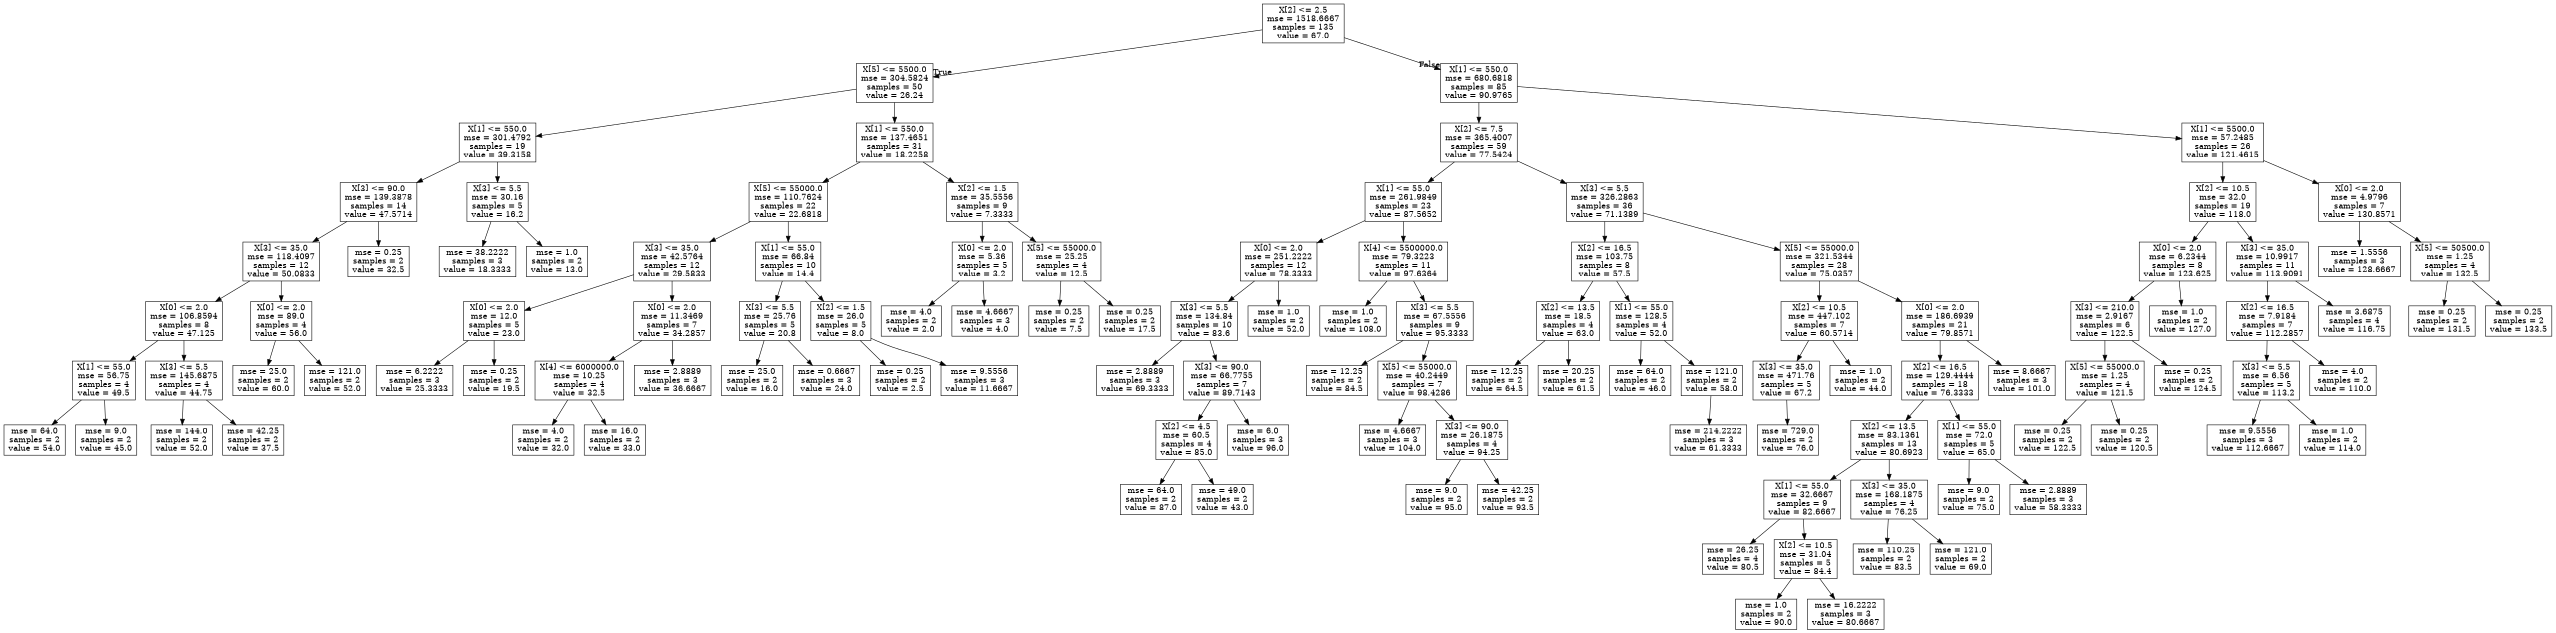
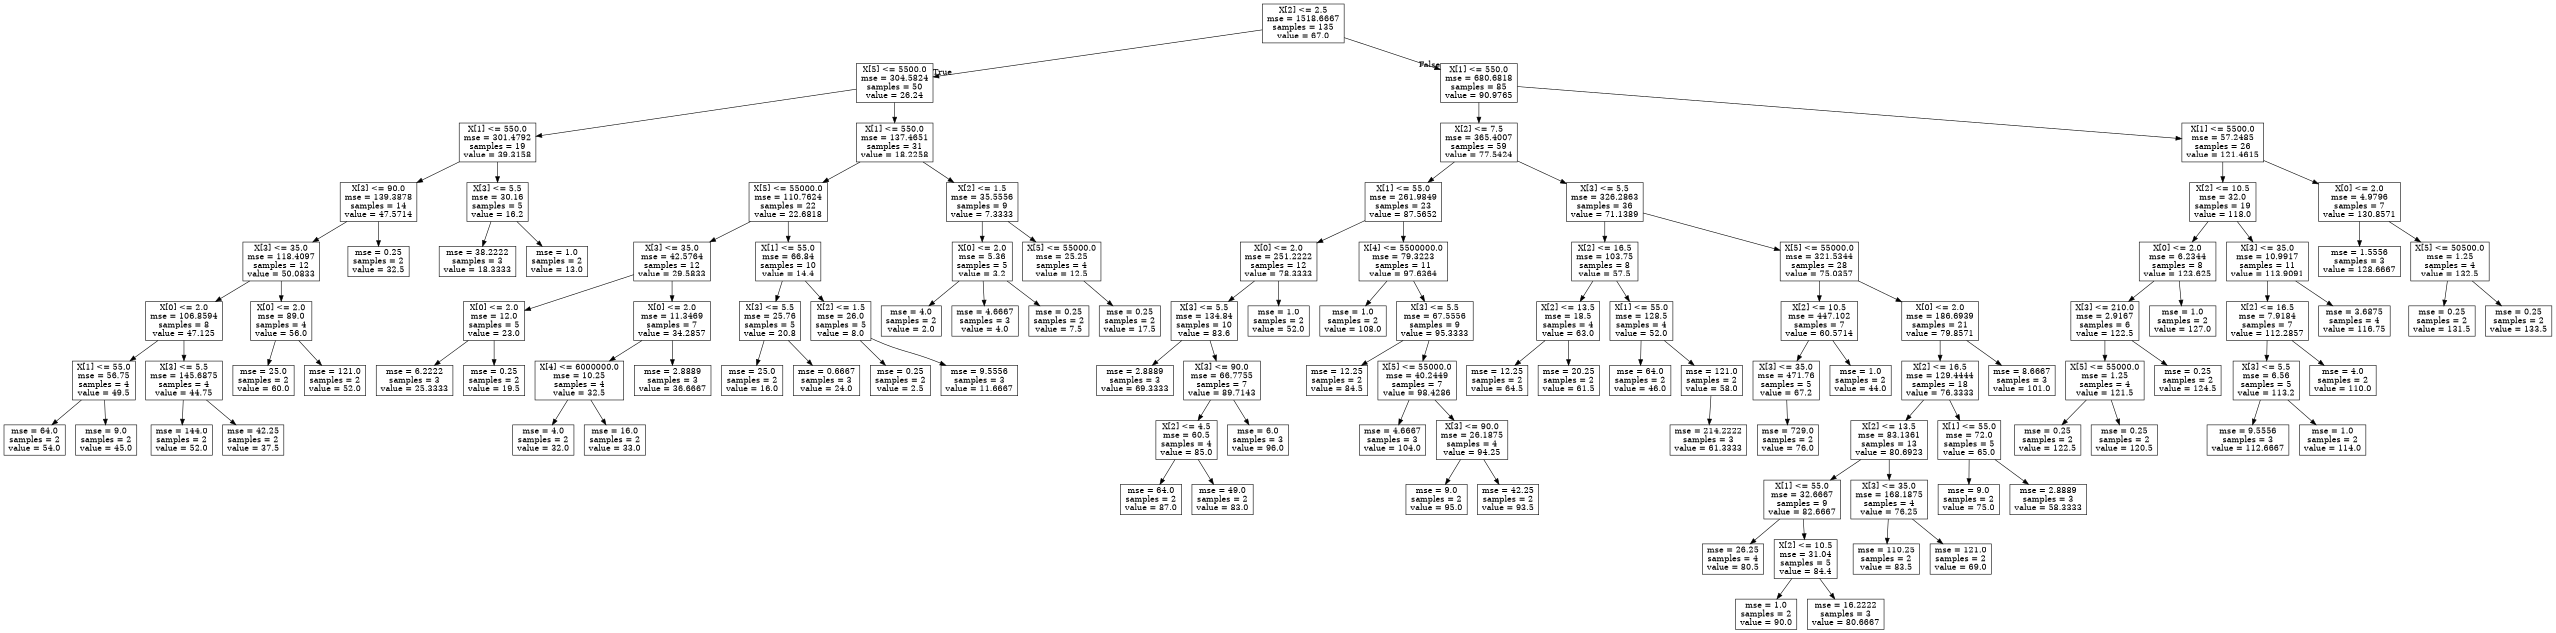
  digraph {
    node [shape=box]
    n1 [label="X[2] <= 2.5\nmse = 1518.6667\nsamples = 135\nvalue = 67.0"]
    n2 [label="X[5] <= 5500.0\nmse = 304.5824\nsamples = 50\nvalue = 26.24"]
    n3 [label="X[1] <= 550.0\nmse = 680.6818\nsamples = 85\nvalue = 90.9765"]
    n4 [label="X[1] <= 550.0\nmse = 301.4792\nsamples = 19\nvalue = 39.3158"]
    n5 [label="X[1] <= 550.0\nmse = 137.4651\nsamples = 31\nvalue = 18.2258"]
    n6 [label="X[2] <= 7.5\nmse = 365.4007\nsamples = 59\nvalue = 77.5424"]
    n7 [label="X[1] <= 5500.0\nmse = 57.2485\nsamples = 26\nvalue = 121.4615"]
    n8 [label="X[3] <= 90.0\nmse = 139.3878\nsamples = 14\nvalue = 47.5714"]
    n9 [label="X[3] <= 5.5\nmse = 30.16\nsamples = 5\nvalue = 16.2"]
    n10 [label="X[5] <= 55000.0\nmse = 110.7624\nsamples = 22\nvalue = 22.6818"]
    n11 [label="X[2] <= 1.5\nmse = 35.5556\nsamples = 9\nvalue = 7.3333"]
    n12 [label="X[3] <= 35.0\nmse = 118.4097\nsamples = 12\nvalue = 50.0833"]
    n13 [label="mse = 0.25\nsamples = 2\nvalue = 32.5"]
    n14 [label="mse = 38.2222\nsamples = 3\nvalue = 18.3333"]
    n15 [label="mse = 1.0\nsamples = 2\nvalue = 13.0"]
    n16 [label="X[0] <= 2.0\nmse = 106.8594\nsamples = 8\nvalue = 47.125"]
    n17 [label="X[0] <= 2.0\nmse = 89.0\nsamples = 4\nvalue = 56.0"]
    n18 [label="X[1] <= 55.0\nmse = 56.75\nsamples = 4\nvalue = 49.5"]
    n19 [label="X[3] <= 5.5\nmse = 145.6875\nsamples = 4\nvalue = 44.75"]
    n20 [label="mse = 25.0\nsamples = 2\nvalue = 60.0"]
    n21 [label="mse = 121.0\nsamples = 2\nvalue = 52.0"]
    n22 [label="mse = 64.0\nsamples = 2\nvalue = 54.0"]
    n23 [label="mse = 9.0\nsamples = 2\nvalue = 45.0"]
    n24 [label="mse = 144.0\nsamples = 2\nvalue = 52.0"]
    n25 [label="mse = 42.25\nsamples = 2\nvalue = 37.5"]
    n26 [label="X[3] <= 35.0\nmse = 42.5764\nsamples = 12\nvalue = 29.5833"]
    n27 [label="X[1] <= 55.0\nmse = 66.84\nsamples = 10\nvalue = 14.4"]
    n28 [label="X[0] <= 2.0\nmse = 5.36\nsamples = 5\nvalue = 3.2"]
    n29 [label="X[5] <= 55000.0\nmse = 25.25\nsamples = 4\nvalue = 12.5"]
    n30 [label="X[0] <= 2.0\nmse = 12.0\nsamples = 5\nvalue = 23.0"]
    n31 [label="X[0] <= 2.0\nmse = 11.3469\nsamples = 7\nvalue = 34.2857"]
    n32 [label="X[3] <= 5.5\nmse = 25.76\nsamples = 5\nvalue = 20.8"]
    n33 [label="X[2] <= 1.5\nmse = 26.0\nsamples = 5\nvalue = 8.0"]
    n34 [label="mse = 6.2222\nsamples = 3\nvalue = 25.3333"]
    n35 [label="mse = 0.25\nsamples = 2\nvalue = 19.5"]
    n36 [label="X[4] <= 6000000.0\nmse = 10.25\nsamples = 4\nvalue = 32.5"]
    n37 [label="mse = 2.8889\nsamples = 3\nvalue = 36.6667"]
    n38 [label="mse = 4.0\nsamples = 2\nvalue = 32.0"]
    n39 [label="mse = 16.0\nsamples = 2\nvalue = 33.0"]
    n40 [label="mse = 25.0\nsamples = 2\nvalue = 16.0"]
    n41 [label="mse = 0.6667\nsamples = 3\nvalue = 24.0"]
    n42 [label="mse = 0.25\nsamples = 2\nvalue = 2.5"]
    n43 [label="mse = 9.5556\nsamples = 3\nvalue = 11.6667"]
    n44 [label="mse = 4.0\nsamples = 2\nvalue = 2.0"]
    n45 [label="mse = 4.6667\nsamples = 3\nvalue = 4.0"]
    n46 [label="mse = 0.25\nsamples = 2\nvalue = 17.5"]
    n47 [label="mse = 0.25\nsamples = 2\nvalue = 7.5"]
    n48 [label="X[1] <= 55.0\nmse = 261.9849\nsamples = 23\nvalue = 87.5652"]
    n49 [label="X[3] <= 5.5\nmse = 326.2863\nsamples = 36\nvalue = 71.1389"]
    n50 [label="X[2] <= 10.5\nmse = 32.0\nsamples = 19\nvalue = 118.0"]
    n51 [label="X[0] <= 2.0\nmse = 4.9796\nsamples = 7\nvalue = 130.8571"]
    n52 [label="X[0] <= 2.0\nmse = 251.2222\nsamples = 12\nvalue = 78.3333"]
    n53 [label="X[4] <= 5500000.0\nmse = 79.3223\nsamples = 11\nvalue = 97.6364"]
    n54 [label="X[2] <= 16.5\nmse = 103.75\nsamples = 8\nvalue = 57.5"]
    n55 [label="X[5] <= 55000.0\nmse = 321.5344\nsamples = 28\nvalue = 75.0357"]
    n56 [label="X[3] <= 5.5\nmse = 134.84\nsamples = 10\nvalue = 83.6"]
    n57 [label="mse = 1.0\nsamples = 2\nvalue = 52.0"]
    n58 [label="mse = 1.0\nsamples = 2\nvalue = 108.0"]
    n59 [label="X[3] <= 5.5\nmse = 67.5556\nsamples = 9\nvalue = 95.3333"]
    n60 [label="mse = 2.8889\nsamples = 3\nvalue = 69.3333"]
    n61 [label="X[3] <= 90.0\nmse = 66.7755\nsamples = 7\nvalue = 89.7143"]
    n62 [label="X[2] <= 4.5\nmse = 60.5\nsamples = 4\nvalue = 85.0"]
    n63 [label="mse = 6.0\nsamples = 3\nvalue = 96.0"]
    n64 [label="mse = 64.0\nsamples = 2\nvalue = 87.0"]
-   n65 [label="mse = 49.0\nsamples = 2\nvalue = 43.0"]
+   n65 [label="mse = 49.0\nsamples = 2\nvalue = 83.0"]
    n66 [label="mse = 12.25\nsamples = 2\nvalue = 84.5"]
    n67 [label="X[5] <= 55000.0\nmse = 40.2449\nsamples = 7\nvalue = 98.4286"]
    n68 [label="mse = 4.6667\nsamples = 3\nvalue = 104.0"]
    n69 [label="X[3] <= 90.0\nmse = 26.1875\nsamples = 4\nvalue = 94.25"]
    n70 [label="mse = 9.0\nsamples = 2\nvalue = 95.0"]
    n71 [label="mse = 42.25\nsamples = 2\nvalue = 93.5"]
    n72 [label="X[2] <= 13.5\nmse = 18.5\nsamples = 4\nvalue = 63.0"]
    n73 [label="X[1] <= 55.0\nmse = 128.5\nsamples = 4\nvalue = 52.0"]
    n74 [label="X[2] <= 10.5\nmse = 447.102\nsamples = 7\nvalue = 60.5714"]
    n75 [label="X[0] <= 2.0\nmse = 186.6939\nsamples = 21\nvalue = 79.8571"]
    n76 [label="mse = 12.25\nsamples = 2\nvalue = 64.5"]
    n77 [label="mse = 20.25\nsamples = 2\nvalue = 61.5"]
    n78 [label="mse = 64.0\nsamples = 2\nvalue = 46.0"]
    n79 [label="mse = 121.0\nsamples = 2\nvalue = 58.0"]
    n80 [label="mse = 214.2222\nsamples = 3\nvalue = 61.3333"]
    n81 [label="X[3] <= 35.0\nmse = 471.76\nsamples = 5\nvalue = 67.2"]
    n82 [label="mse = 1.0\nsamples = 2\nvalue = 44.0"]
    n83 [label="X[2] <= 16.5\nmse = 129.4444\nsamples = 18\nvalue = 76.3333"]
    n84 [label="mse = 8.6667\nsamples = 3\nvalue = 101.0"]
    n85 [label="mse = 729.0\nsamples = 2\nvalue = 76.0"]
    n86 [label="X[2] <= 13.5\nmse = 83.1361\nsamples = 13\nvalue = 80.6923"]
    n87 [label="X[1] <= 55.0\nmse = 72.0\nsamples = 5\nvalue = 65.0"]
    n88 [label="X[1] <= 55.0\nmse = 32.6667\nsamples = 9\nvalue = 82.6667"]
    n89 [label="X[3] <= 35.0\nmse = 168.1875\nsamples = 4\nvalue = 76.25"]
    n90 [label="mse = 9.0\nsamples = 2\nvalue = 75.0"]
    n91 [label="mse = 2.8889\nsamples = 3\nvalue = 58.3333"]
    n92 [label="mse = 26.25\nsamples = 4\nvalue = 80.5"]
    n93 [label="X[2] <= 10.5\nmse = 31.04\nsamples = 5\nvalue = 84.4"]
    n94 [label="mse = 110.25\nsamples = 2\nvalue = 83.5"]
    n95 [label="mse = 121.0\nsamples = 2\nvalue = 69.0"]
    n96 [label="mse = 1.0\nsamples = 2\nvalue = 90.0"]
    n97 [label="mse = 16.2222\nsamples = 3\nvalue = 80.6667"]
    n98 [label="X[0] <= 2.0\nmse = 6.2344\nsamples = 8\nvalue = 123.625"]
    n99 [label="X[3] <= 35.0\nmse = 10.9917\nsamples = 11\nvalue = 113.9091"]
    n100 [label="mse = 1.5556\nsamples = 3\nvalue = 128.6667"]
    n101 [label="X[5] <= 50500.0\nmse = 1.25\nsamples = 4\nvalue = 132.5"]
    n102 [label="X[3] <= 210.0\nmse = 2.9167\nsamples = 6\nvalue = 122.5"]
    n103 [label="mse = 1.0\nsamples = 2\nvalue = 127.0"]
    n104 [label="X[2] <= 16.5\nmse = 7.9184\nsamples = 7\nvalue = 112.2857"]
    n105 [label="mse = 3.6875\nsamples = 4\nvalue = 116.75"]
    n106 [label="X[5] <= 55000.0\nmse = 1.25\nsamples = 4\nvalue = 121.5"]
    n107 [label="mse = 0.25\nsamples = 2\nvalue = 124.5"]
    n108 [label="mse = 0.25\nsamples = 2\nvalue = 122.5"]
    n109 [label="mse = 0.25\nsamples = 2\nvalue = 120.5"]
    n110 [label="X[3] <= 5.5\nmse = 6.56\nsamples = 5\nvalue = 113.2"]
    n111 [label="mse = 4.0\nsamples = 2\nvalue = 110.0"]
    n112 [label="mse = 9.5556\nsamples = 3\nvalue = 112.6667"]
    n113 [label="mse = 1.0\nsamples = 2\nvalue = 114.0"]
    n114 [label="mse = 0.25\nsamples = 2\nvalue = 131.5"]
    n115 [label="mse = 0.25\nsamples = 2\nvalue = 133.5"]
    n1 -> n2 [headlabel=True labelangle=45 labeldistance=2.5]
    n1 -> n3 [headlabel=False labelangle=-45 labeldistance=2.5]
    n2 -> n4
    n2 -> n5
    n3 -> n6
    n3 -> n7
    n4 -> n8
    n4 -> n9
    n5 -> n10
    n5 -> n11
    n6 -> n48
    n6 -> n49
    n7 -> n50
    n7 -> n51
    n8 -> n12
    n8 -> n13
    n9 -> n14
    n9 -> n15
    n10 -> n26
    n10 -> n27
    n11 -> n28
    n11 -> n29
    n12 -> n16
    n12 -> n17
    n16 -> n18
    n16 -> n19
    n17 -> n20
    n17 -> n21
    n18 -> n22
    n18 -> n23
    n19 -> n24
    n19 -> n25
    n26 -> n30
    n26 -> n31
    n27 -> n32
    n27 -> n33
    n28 -> n44
    n28 -> n45
    n29 -> n46
-   n29 -> n47
+   n28 -> n47
    n30 -> n34
    n30 -> n35
    n31 -> n36
    n31 -> n37
    n32 -> n40
    n32 -> n41
    n33 -> n42
    n33 -> n43
    n36 -> n38
    n36 -> n39
    n48 -> n52
    n48 -> n53
    n49 -> n54
    n49 -> n55
    n50 -> n98
    n50 -> n99
    n51 -> n100
    n51 -> n101
    n52 -> n56
    n52 -> n57
    n53 -> n58
    n53 -> n59
    n54 -> n72
    n54 -> n73
    n55 -> n74
    n55 -> n75
    n56 -> n60
    n56 -> n61
    n59 -> n66
    n59 -> n67
    n61 -> n62
    n61 -> n63
    n62 -> n64
    n62 -> n65
    n67 -> n68
    n67 -> n69
    n69 -> n70
    n69 -> n71
    n72 -> n76
    n72 -> n77
    n73 -> n78
    n73 -> n79
    n74 -> n81
    n74 -> n82
    n75 -> n83
    n75 -> n84
    n79 -> n80
    n81 -> n85
    n83 -> n86
    n83 -> n87
    n86 -> n88
    n86 -> n89
    n87 -> n90
    n87 -> n91
    n88 -> n92
    n88 -> n93
    n89 -> n94
    n89 -> n95
    n93 -> n96
    n93 -> n97
    n98 -> n102
    n98 -> n103
    n99 -> n104
    n99 -> n105
    n101 -> n114
    n101 -> n115
    n102 -> n106
    n102 -> n107
    n104 -> n110
    n104 -> n111
    n106 -> n108
    n106 -> n109
    n110 -> n112
    n110 -> n113
  }
